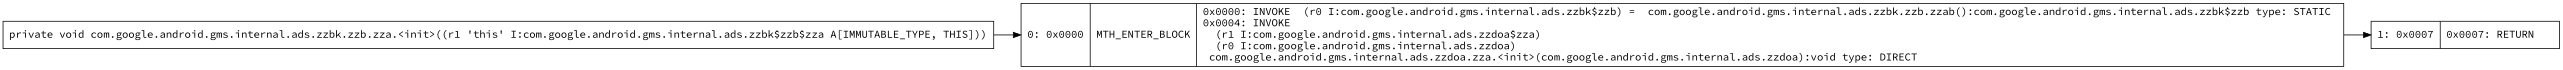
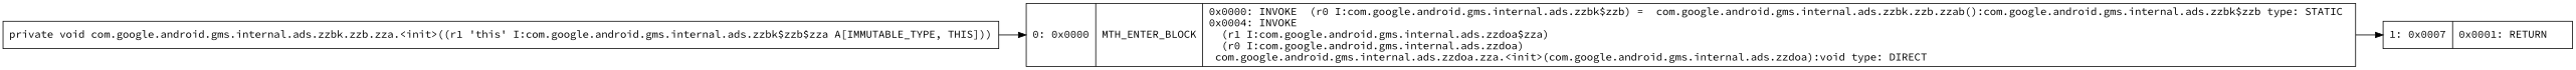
  digraph {
    rankdir=LR
    fontname="Source Code Pro"
    node [shape=record fontname="Source Code Pro"]
    edge [fontname="Source Code Pro"]
    n1 [label="{0\:\ 0x0000|MTH_ENTER_BLOCK\l|0x0000: INVOKE  (r0 I:com.google.android.gms.internal.ads.zzbk$zzb) =  com.google.android.gms.internal.ads.zzbk.zzb.zzab():com.google.android.gms.internal.ads.zzbk$zzb type: STATIC \l0x0004: INVOKE  \l  (r1 I:com.google.android.gms.internal.ads.zzdoa$zza)\l  (r0 I:com.google.android.gms.internal.ads.zzdoa)\l com.google.android.gms.internal.ads.zzdoa.zza.\<init\>(com.google.android.gms.internal.ads.zzdoa):void type: DIRECT \l}"]
-   n2 [label="{1\:\ 0x0007|0x0007: RETURN   \l}"]
+   n2 [label="{1\:\ 0x0007|0x0001: RETURN   \l}"]
    n3 [label="{private void com.google.android.gms.internal.ads.zzbk.zzb.zza.\<init\>((r1 'this' I:com.google.android.gms.internal.ads.zzbk$zzb$zza A[IMMUTABLE_TYPE, THIS])) }"]
    n1 -> n2
    n3 -> n1
  }
